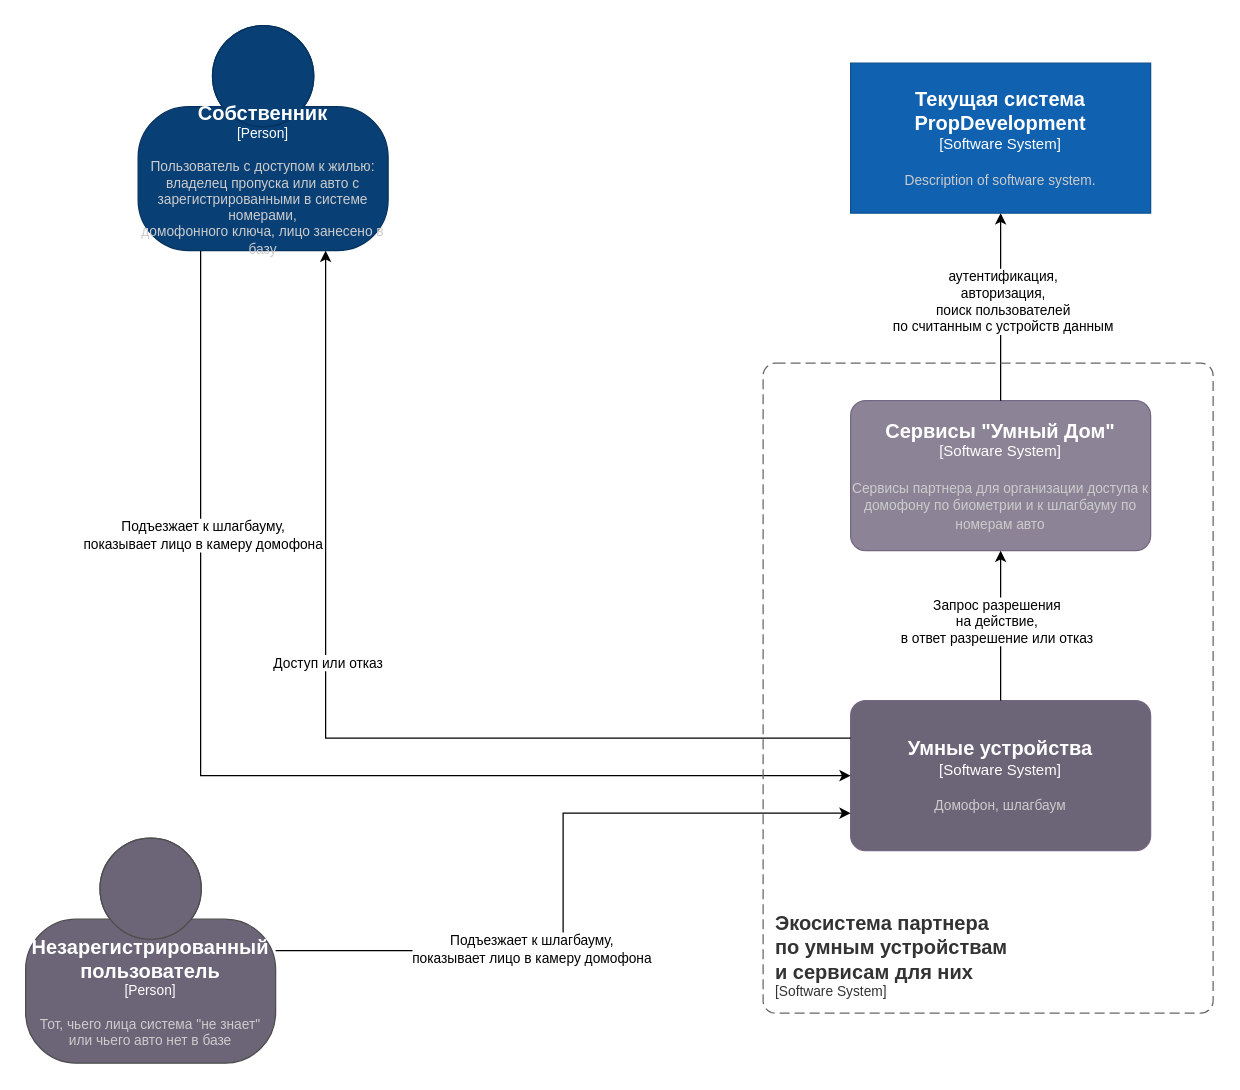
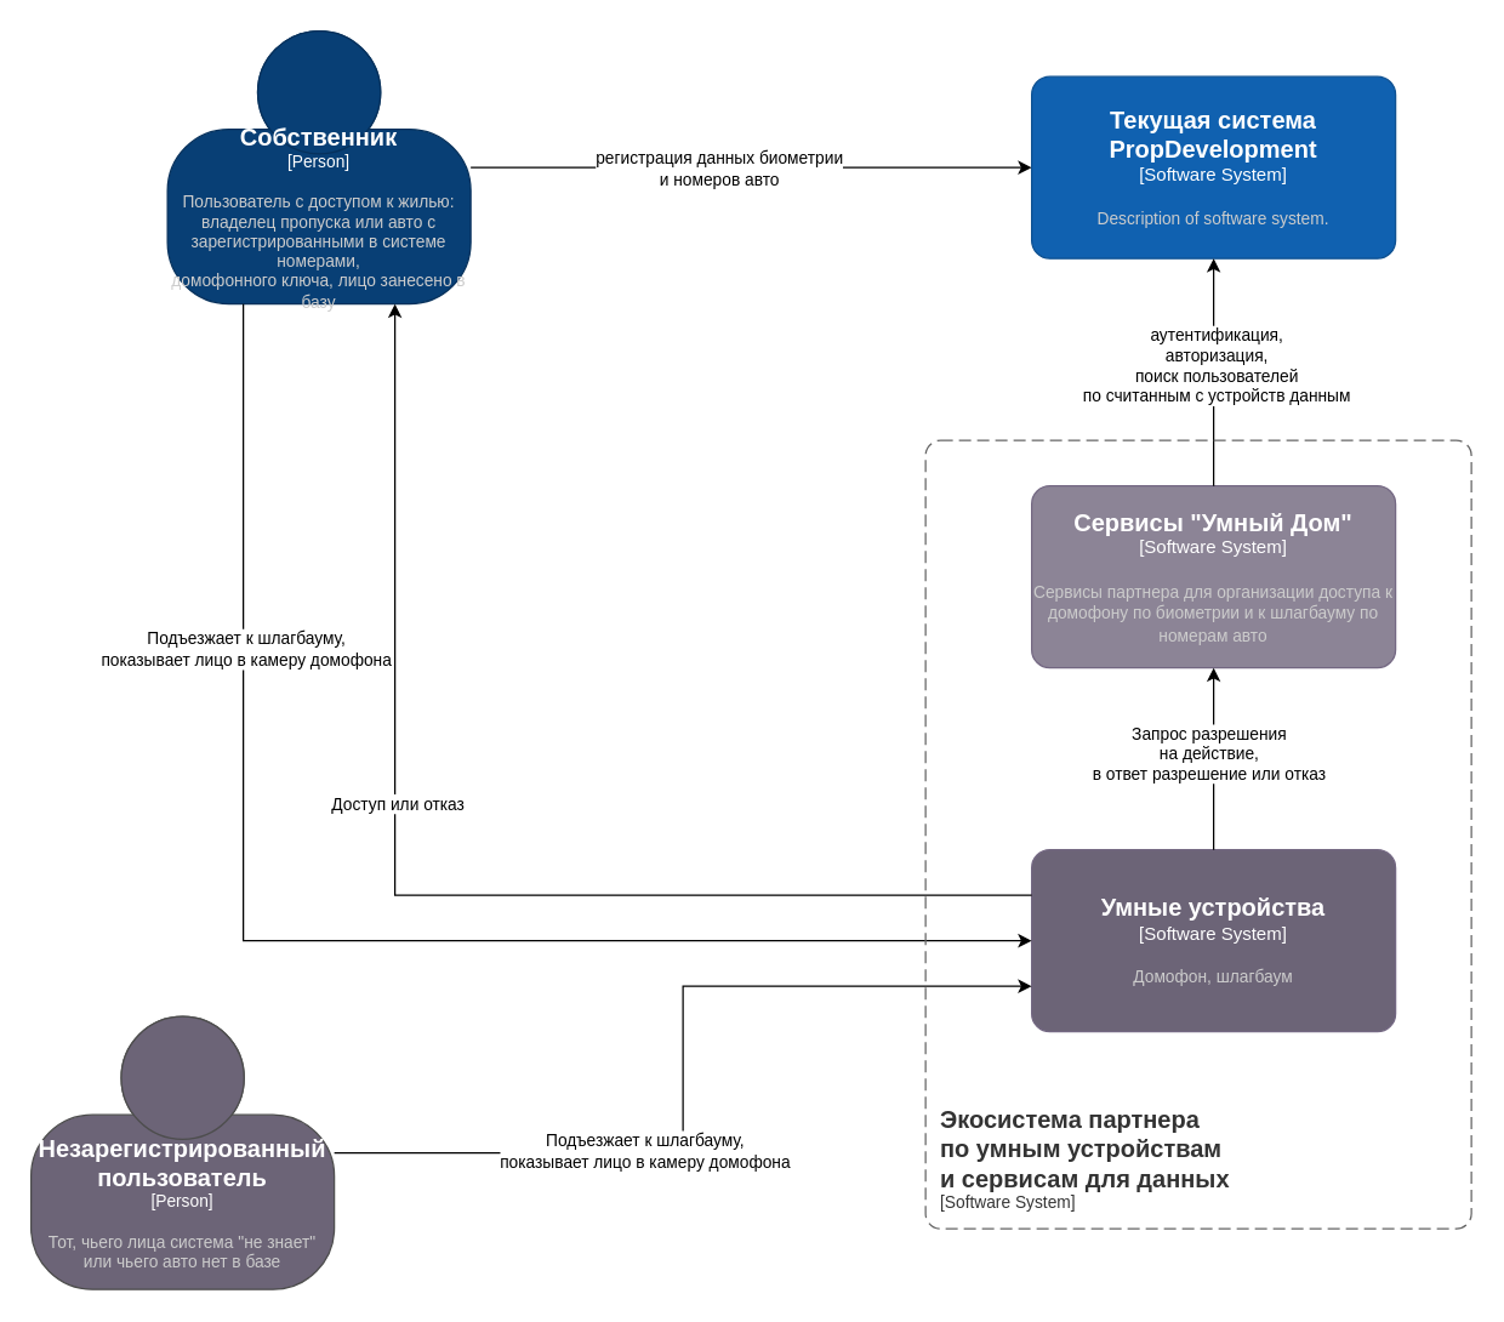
  <mxCell id="0" />
  <mxCell id="1" parent="0" />
+ <mxCell id="2" style="edgeStyle=orthogonalEdgeStyle;rounded=0;orthogonalLoop=1;jettySize=auto;html=1;exitX=1;exitY=0.5;exitDx=0;exitDy=0;exitPerimeter=0;" parent="1" source="4" target="6" edge="1"><mxGeometry relative="1" as="geometry" /></mxCell>
+ <mxCell id="3" value="регистрация данных биометрии&lt;br&gt;и номеров авто" style="edgeLabel;html=1;align=center;verticalAlign=middle;resizable=0;points=[];" parent="2" vertex="1" connectable="0"><mxGeometry x="-0.498" y="-1" relative="1" as="geometry"><mxPoint x="70" y="-1" as="offset" /></mxGeometry></mxCell>
  <mxCell id="4" value="&lt;font style=&quot;font-size: 16px&quot;&gt;&lt;b&gt;Собственник&lt;/b&gt;&lt;/font&gt;&lt;div&gt;[Person]&lt;/div&gt;&lt;br&gt;&lt;div&gt;&lt;font style=&quot;font-size: 11px&quot;&gt;&lt;font color=&quot;#cccccc&quot;&gt;Пользователь с доступом к жилью:&#10;владелец пропуска или авто с зарегистрированными в системе номерами,&#10;домофонного ключа, лицо занесено в базу&lt;/font&gt;&lt;/div&gt;" style="html=1;fontSize=11;dashed=0;whiteSpace=wrap;fillColor=#083F75;strokeColor=#06315C;fontColor=#ffffff;shape=mxgraph.c4.person2;align=center;metaEdit=1;points=[[0.5,0,0],[1,0.5,0],[1,0.75,0],[0.75,1,0],[0.5,1,0],[0.25,1,0],[0,0.75,0],[0,0.5,0]];resizable=0;" parent="1" vertex="1"><mxGeometry x="110" y="20" width="200" height="180" as="geometry" /></mxCell>
  <mxCell id="5" value="&lt;font style=&quot;font-size: 16px&quot;&gt;&lt;b&gt;Сервисы &quot;Умный Дом&quot;&lt;/b&gt;&lt;/font&gt;&lt;div&gt;[Software System]&lt;/div&gt;&lt;br&gt;&lt;div&gt;&lt;font style=&quot;font-size: 11px&quot;&gt;&lt;font color=&quot;#cccccc&quot;&gt;Сервисы партнера для организации доступа к домофону по биометрии и к шлагбауму по номерам авто&lt;/font&gt;&lt;/div&gt;" style="rounded=1;whiteSpace=wrap;html=1;labelBackgroundColor=none;fillColor=#8C8496;fontColor=#ffffff;align=center;arcSize=10;strokeColor=#736782;metaEdit=1;resizable=0;points=[[0.25,0,0],[0.5,0,0],[0.75,0,0],[1,0.25,0],[1,0.5,0],[1,0.75,0],[0.75,1,0],[0.5,1,0],[0.25,1,0],[0,0.75,0],[0,0.5,0],[0,0.25,0]];" parent="1" vertex="1"><mxGeometry x="680" y="320" width="240" height="120" as="geometry" /></mxCell>
- <mxCell id="6" value="&lt;font style=&quot;font-size: 16px&quot;&gt;&lt;b&gt;Текущая система PropDevelopment&lt;/b&gt;&lt;/font&gt;&lt;div&gt;[Software System]&lt;/div&gt;&lt;br&gt;&lt;div&gt;&lt;font style=&quot;font-size: 11px&quot;&gt;&lt;font color=&quot;#cccccc&quot;&gt;Description of software system.&lt;/font&gt;&lt;/div&gt;" style="whiteSpace=wrap;html=1;labelBackgroundColor=none;fillColor=#1061B0;fontColor=#ffffff;align=center;arcSize=10;strokeColor=#0D5091;metaEdit=1;resizable=0;points=[[0.25,0,0],[0.5,0,0],[0.75,0,0],[1,0.25,0],[1,0.5,0],[1,0.75,0],[0.75,1,0],[0.5,1,0],[0.25,1,0],[0,0.75,0],[0,0.5,0],[0,0.25,0]];rounded=0;" parent="1" vertex="1"><mxGeometry x="680" y="50" width="240" height="120" as="geometry" /></mxCell>
+ <mxCell id="6" value="&lt;font style=&quot;font-size: 16px&quot;&gt;&lt;b&gt;Текущая система PropDevelopment&lt;/b&gt;&lt;/font&gt;&lt;div&gt;[Software System]&lt;/div&gt;&lt;br&gt;&lt;div&gt;&lt;font style=&quot;font-size: 11px&quot;&gt;&lt;font color=&quot;#cccccc&quot;&gt;Description of software system.&lt;/font&gt;&lt;/div&gt;" style="rounded=1;whiteSpace=wrap;html=1;labelBackgroundColor=none;fillColor=#1061B0;fontColor=#ffffff;align=center;arcSize=10;strokeColor=#0D5091;metaEdit=1;resizable=0;points=[[0.25,0,0],[0.5,0,0],[0.75,0,0],[1,0.25,0],[1,0.5,0],[1,0.75,0],[0.75,1,0],[0.5,1,0],[0.25,1,0],[0,0.75,0],[0,0.5,0],[0,0.25,0]];" parent="1" vertex="1"><mxGeometry x="680" y="50" width="240" height="120" as="geometry" /></mxCell>
  <mxCell id="7" value="&lt;font style=&quot;font-size: 16px&quot;&gt;&lt;b&gt;Умные устройства&lt;/b&gt;&lt;/font&gt;&lt;div&gt;[Software System]&lt;/div&gt;&lt;br&gt;&lt;div&gt;&lt;font style=&quot;font-size: 11px&quot;&gt;&lt;font color=&quot;#cccccc&quot;&gt;Домофон, шлагбаум&lt;/font&gt;&lt;/div&gt;" style="rounded=1;whiteSpace=wrap;html=1;labelBackgroundColor=none;fillColor=#6c6477;fontColor=#ffffff;align=center;arcSize=10;strokeColor=#736782;metaEdit=1;resizable=0;points=[[0.25,0,0],[0.5,0,0],[0.75,0,0],[1,0.25,0],[1,0.5,0],[1,0.75,0],[0.75,1,0],[0.5,1,0],[0.25,1,0],[0,0.75,0],[0,0.5,0],[0,0.25,0]];" parent="1" vertex="1"><mxGeometry x="680" y="560" width="240" height="120" as="geometry" /></mxCell>
  <mxCell id="8" style="edgeStyle=orthogonalEdgeStyle;rounded=0;orthogonalLoop=1;jettySize=auto;html=1;entryX=0;entryY=0.5;entryDx=0;entryDy=0;entryPerimeter=0;exitX=0.25;exitY=1;exitDx=0;exitDy=0;exitPerimeter=0;" parent="1" source="4" target="7" edge="1"><mxGeometry relative="1" as="geometry" /></mxCell>
  <mxCell id="9" value="Подъезжает к шлагбауму,&lt;br&gt;показывает лицо в камеру домофона" style="edgeLabel;html=1;align=center;verticalAlign=middle;resizable=0;points=[];" parent="8" vertex="1" connectable="0"><mxGeometry x="-0.519" y="1" relative="1" as="geometry"><mxPoint y="1" as="offset" /></mxGeometry></mxCell>
  <mxCell id="10" style="edgeStyle=orthogonalEdgeStyle;rounded=0;orthogonalLoop=1;jettySize=auto;html=1;entryX=0.5;entryY=1;entryDx=0;entryDy=0;entryPerimeter=0;exitX=0.5;exitY=0;exitDx=0;exitDy=0;exitPerimeter=0;" parent="1" source="7" target="5" edge="1"><mxGeometry relative="1" as="geometry" /></mxCell>
  <mxCell id="11" value="Запрос разрешения&lt;br&gt;на действие,&lt;br&gt;в ответ разрешение или отказ" style="edgeLabel;html=1;align=center;verticalAlign=middle;resizable=0;points=[];" parent="10" vertex="1" connectable="0"><mxGeometry x="0.051" y="4" relative="1" as="geometry"><mxPoint y="-1" as="offset" /></mxGeometry></mxCell>
  <mxCell id="12" style="edgeStyle=orthogonalEdgeStyle;rounded=0;orthogonalLoop=1;jettySize=auto;html=1;exitX=0.5;exitY=0;exitDx=0;exitDy=0;exitPerimeter=0;entryX=0.5;entryY=1;entryDx=0;entryDy=0;entryPerimeter=0;" parent="1" source="5" target="6" edge="1"><mxGeometry relative="1" as="geometry" /></mxCell>
  <mxCell id="13" value="аутентификация,&lt;br&gt;авторизация,&lt;br&gt;поиск пользователей&lt;br&gt;по считанным с устройств данным" style="edgeLabel;html=1;align=center;verticalAlign=middle;resizable=0;points=[];" parent="12" vertex="1" connectable="0"><mxGeometry x="0.369" y="-1" relative="1" as="geometry"><mxPoint y="23" as="offset" /></mxGeometry></mxCell>
- <mxCell id="14" value="&lt;font style=&quot;font-size: 16px&quot;&gt;&lt;b&gt;&lt;div style=&quot;text-align: left&quot;&gt;Экосистема партнера &#10;по умным устройствам &#10;и сервисам для них&lt;/div&gt;&lt;/b&gt;&lt;/font&gt;&lt;div style=&quot;text-align: left&quot;&gt;[Software System]&lt;/div&gt;" style="rounded=1;fontSize=11;whiteSpace=wrap;html=1;dashed=1;arcSize=20;fillColor=none;strokeColor=#666666;fontColor=#333333;labelBackgroundColor=none;align=left;verticalAlign=bottom;labelBorderColor=none;spacingTop=0;spacing=10;dashPattern=8 4;metaEdit=1;rotatable=0;perimeter=rectanglePerimeter;noLabel=0;labelPadding=0;allowArrows=0;connectable=0;expand=0;recursiveResize=0;editable=1;pointerEvents=0;absoluteArcSize=1;points=[[0.25,0,0],[0.5,0,0],[0.75,0,0],[1,0.25,0],[1,0.5,0],[1,0.75,0],[0.75,1,0],[0.5,1,0],[0.25,1,0],[0,0.75,0],[0,0.5,0],[0,0.25,0]];" parent="1" vertex="1"><mxGeometry x="610" y="290" width="360" height="520" as="geometry" /></mxCell>
+ <mxCell id="14" value="&lt;font style=&quot;font-size: 16px&quot;&gt;&lt;b&gt;&lt;div style=&quot;text-align: left&quot;&gt;Экосистема партнера &#10;по умным устройствам &#10;и сервисам для данных&lt;/div&gt;&lt;/b&gt;&lt;/font&gt;&lt;div style=&quot;text-align: left&quot;&gt;[Software System]&lt;/div&gt;" style="rounded=1;fontSize=11;whiteSpace=wrap;html=1;dashed=1;arcSize=20;fillColor=none;strokeColor=#666666;fontColor=#333333;labelBackgroundColor=none;align=left;verticalAlign=bottom;labelBorderColor=none;spacingTop=0;spacing=10;dashPattern=8 4;metaEdit=1;rotatable=0;perimeter=rectanglePerimeter;noLabel=0;labelPadding=0;allowArrows=0;connectable=0;expand=0;recursiveResize=0;editable=1;pointerEvents=0;absoluteArcSize=1;points=[[0.25,0,0],[0.5,0,0],[0.75,0,0],[1,0.25,0],[1,0.5,0],[1,0.75,0],[0.75,1,0],[0.5,1,0],[0.25,1,0],[0,0.75,0],[0,0.5,0],[0,0.25,0]];" parent="1" vertex="1"><mxGeometry x="610" y="290" width="360" height="520" as="geometry" /></mxCell>
  <mxCell id="15" style="edgeStyle=orthogonalEdgeStyle;rounded=0;orthogonalLoop=1;jettySize=auto;html=1;exitX=0;exitY=0.25;exitDx=0;exitDy=0;exitPerimeter=0;entryX=0.75;entryY=1;entryDx=0;entryDy=0;entryPerimeter=0;" parent="1" source="7" target="4" edge="1"><mxGeometry relative="1" as="geometry" /></mxCell>
  <mxCell id="16" value="Доступ или отказ" style="edgeLabel;html=1;align=center;verticalAlign=middle;resizable=0;points=[];" parent="15" vertex="1" connectable="0"><mxGeometry x="0.184" y="-1" relative="1" as="geometry"><mxPoint y="-1" as="offset" /></mxGeometry></mxCell>
  <mxCell id="17" value="&lt;font style=&quot;font-size: 16px&quot;&gt;&lt;b&gt;Незарегистрированный пользователь&lt;/b&gt;&lt;/font&gt;&lt;div&gt;[Person]&lt;/div&gt;&lt;br&gt;&lt;div&gt;&lt;font style=&quot;font-size: 11px&quot;&gt;&lt;font color=&quot;#cccccc&quot;&gt;Тот, чьего лица система &quot;не знает&quot;&#10;или чьего авто нет в базе&lt;/font&gt;&lt;/div&gt;" style="html=1;fontSize=11;dashed=0;whiteSpace=wrap;fillColor=#6C6477;strokeColor=#4D4D4D;fontColor=#ffffff;shape=mxgraph.c4.person2;align=center;metaEdit=1;points=[[0.5,0,0],[1,0.5,0],[1,0.75,0],[0.75,1,0],[0.5,1,0],[0.25,1,0],[0,0.75,0],[0,0.5,0]];resizable=0;" vertex="1" parent="1"><mxGeometry x="20" y="670" width="200" height="180" as="geometry" /></mxCell>
  <mxCell id="18" style="edgeStyle=orthogonalEdgeStyle;rounded=0;orthogonalLoop=1;jettySize=auto;html=1;entryX=0;entryY=0.75;entryDx=0;entryDy=0;entryPerimeter=0;" edge="1" parent="1" source="17" target="7"><mxGeometry relative="1" as="geometry" /></mxCell>
  <mxCell id="19" value="Подъезжает к шлагбауму,&lt;br&gt;показывает лицо в камеру домофона" style="edgeLabel;html=1;align=center;verticalAlign=middle;resizable=0;points=[];" vertex="1" connectable="0" parent="18"><mxGeometry x="-0.283" y="2" relative="1" as="geometry"><mxPoint as="offset" /></mxGeometry></mxCell>
